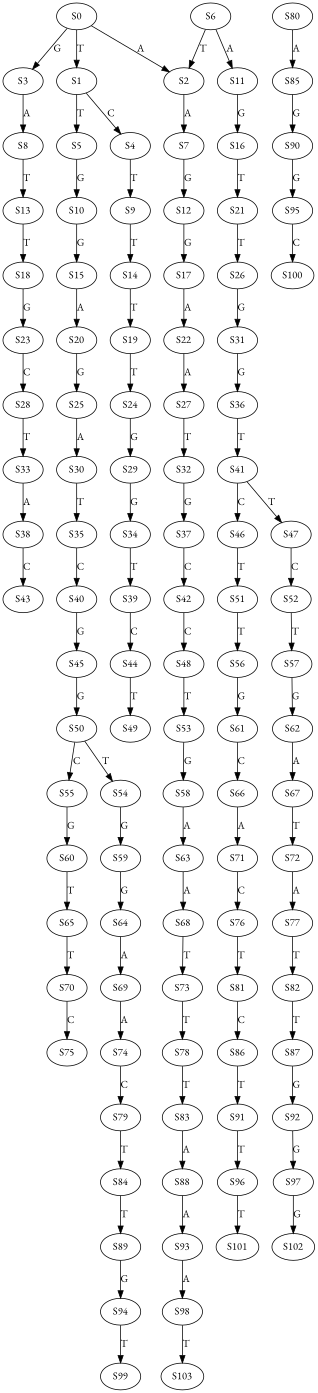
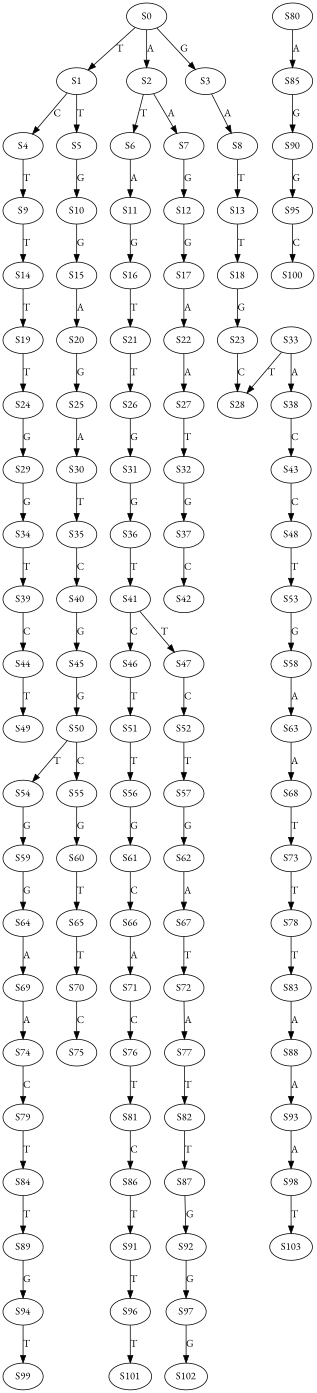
  strict digraph {
    fontname="EB Garamond"
    node [fontname="EB Garamond"]
    edge [fontname="EB Garamond"]
    S0
    S1
    S2
    S3
    S4
    S5
    S6
    S7
    S8
    S9
    S10
    S11
    S12
    S13
    S14
    S15
    S16
    S17
    S18
    S19
    S20
    S21
    S22
    S23
    S24
    S25
    S26
    S27
    S28
    S29
    S30
    S31
    S32
    S33
    S34
    S35
    S36
    S37
    S38
    S39
    S40
    S41
    S42
    S43
    S44
    S45
    S46
    S47
    S48
    S49
    S50
    S51
    S52
    S53
    S54
    S55
    S56
    S57
    S58
    S59
    S60
    S61
    S62
    S63
    S64
    S65
    S66
    S67
    S68
    S69
    S70
    S71
    S72
    S73
    S74
    S75
    S76
    S77
    S78
    S79
    S81
    S82
    S83
    S84
    S80
    S85
    S86
    S87
    S88
    S89
    S90
    S91
    S92
    S93
    S94
    S95
    S96
    S97
    S98
    S99
    S100
    S101
    S102
    S103
    S0 -> S1 [label=T]
    S0 -> S2 [label=A]
    S0 -> S3 [label=G]
    S1 -> S4 [label=C]
    S1 -> S5 [label=T]
-   S6 -> S2 [label=T]
+   S2 -> S6 [label=T]
    S2 -> S7 [label=A]
    S3 -> S8 [label=A]
    S4 -> S9 [label=T]
    S5 -> S10 [label=G]
    S6 -> S11 [label=A]
    S7 -> S12 [label=G]
    S8 -> S13 [label=T]
    S9 -> S14 [label=T]
    S10 -> S15 [label=G]
    S11 -> S16 [label=G]
    S12 -> S17 [label=G]
    S13 -> S18 [label=T]
    S14 -> S19 [label=T]
    S15 -> S20 [label=A]
    S16 -> S21 [label=T]
    S17 -> S22 [label=A]
    S18 -> S23 [label=G]
    S19 -> S24 [label=T]
    S20 -> S25 [label=G]
    S21 -> S26 [label=T]
    S22 -> S27 [label=A]
    S23 -> S28 [label=C]
    S24 -> S29 [label=G]
    S25 -> S30 [label=A]
    S26 -> S31 [label=G]
    S27 -> S32 [label=T]
-   S28 -> S33 [label=T]
+   S33 -> S28 [label=T]
    S29 -> S34 [label=G]
    S30 -> S35 [label=T]
    S31 -> S36 [label=G]
    S32 -> S37 [label=G]
    S33 -> S38 [label=A]
    S34 -> S39 [label=T]
    S35 -> S40 [label=C]
    S36 -> S41 [label=T]
    S37 -> S42 [label=C]
    S38 -> S43 [label=C]
    S39 -> S44 [label=C]
    S40 -> S45 [label=G]
    S41 -> S46 [label=C]
    S41 -> S47 [label=T]
-   S42 -> S48 [label=C]
+   S43 -> S48 [label=C]
    S44 -> S49 [label=T]
    S45 -> S50 [label=G]
    S46 -> S51 [label=T]
    S47 -> S52 [label=C]
    S48 -> S53 [label=T]
    S50 -> S54 [label=T]
    S50 -> S55 [label=C]
    S51 -> S56 [label=T]
    S52 -> S57 [label=T]
    S53 -> S58 [label=G]
    S54 -> S59 [label=G]
    S55 -> S60 [label=G]
    S56 -> S61 [label=G]
    S57 -> S62 [label=G]
    S58 -> S63 [label=A]
    S59 -> S64 [label=G]
    S60 -> S65 [label=T]
    S61 -> S66 [label=C]
    S62 -> S67 [label=A]
    S63 -> S68 [label=A]
    S64 -> S69 [label=A]
    S65 -> S70 [label=T]
    S66 -> S71 [label=A]
    S67 -> S72 [label=T]
    S68 -> S73 [label=T]
    S69 -> S74 [label=A]
    S70 -> S75 [label=C]
    S71 -> S76 [label=C]
    S72 -> S77 [label=A]
    S73 -> S78 [label=T]
    S74 -> S79 [label=C]
    S76 -> S81 [label=T]
    S77 -> S82 [label=T]
    S78 -> S83 [label=T]
    S79 -> S84 [label=T]
    S81 -> S86 [label=C]
    S82 -> S87 [label=T]
    S83 -> S88 [label=A]
    S84 -> S89 [label=T]
    S80 -> S85 [label=A]
    S85 -> S90 [label=G]
    S86 -> S91 [label=T]
    S87 -> S92 [label=G]
    S88 -> S93 [label=A]
    S89 -> S94 [label=G]
    S90 -> S95 [label=G]
    S91 -> S96 [label=T]
    S92 -> S97 [label=G]
    S93 -> S98 [label=A]
    S94 -> S99 [label=T]
    S95 -> S100 [label=C]
    S96 -> S101 [label=T]
    S97 -> S102 [label=G]
    S98 -> S103 [label=T]
  }
